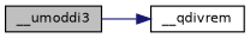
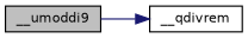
  digraph {
    rankdir=LR
    node [color=black fontname=Helvetica fontsize=10 shape=record style=filled]
-   n1 [fillcolor=grey75 fontcolor=black height=0.2 label=__umoddi3 width=0.4]
+   n1 [fillcolor=grey75 fontcolor=black height=0.2 label=__umoddi9 width=0.4]
    n2 [fillcolor=white height=0.2 label=__qdivrem width=0.4]
    n1 -> n2 [color=midnightblue fontname=Helvetica fontsize=10 labelfontname=Helvetica labelfontsize=10 style=solid]
  }
